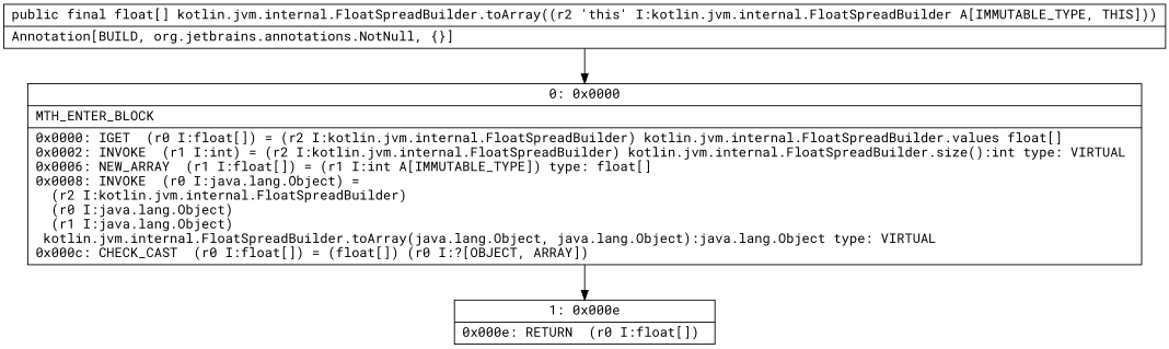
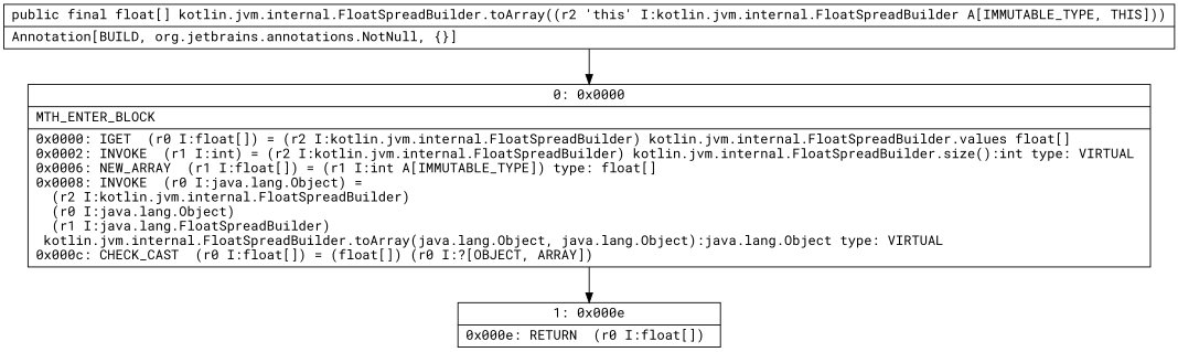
  digraph {
    fontname="Roboto Mono"
    node [shape=record fontname="Roboto Mono"]
    edge [fontname="Roboto Mono"]
-   n1 [label="{0\:\ 0x0000|MTH_ENTER_BLOCK\l|0x0000: IGET  (r0 I:float[]) = (r2 I:kotlin.jvm.internal.FloatSpreadBuilder) kotlin.jvm.internal.FloatSpreadBuilder.values float[] \l0x0002: INVOKE  (r1 I:int) = (r2 I:kotlin.jvm.internal.FloatSpreadBuilder) kotlin.jvm.internal.FloatSpreadBuilder.size():int type: VIRTUAL \l0x0006: NEW_ARRAY  (r1 I:float[]) = (r1 I:int A[IMMUTABLE_TYPE]) type: float[] \l0x0008: INVOKE  (r0 I:java.lang.Object) = \l  (r2 I:kotlin.jvm.internal.FloatSpreadBuilder)\l  (r0 I:java.lang.Object)\l  (r1 I:java.lang.Object)\l kotlin.jvm.internal.FloatSpreadBuilder.toArray(java.lang.Object, java.lang.Object):java.lang.Object type: VIRTUAL \l0x000c: CHECK_CAST  (r0 I:float[]) = (float[]) (r0 I:?[OBJECT, ARRAY]) \l}"]
+   n1 [label="{0\:\ 0x0000|MTH_ENTER_BLOCK\l|0x0000: IGET  (r0 I:float[]) = (r2 I:kotlin.jvm.internal.FloatSpreadBuilder) kotlin.jvm.internal.FloatSpreadBuilder.values float[] \l0x0002: INVOKE  (r1 I:int) = (r2 I:kotlin.jvm.internal.FloatSpreadBuilder) kotlin.jvm.internal.FloatSpreadBuilder.size():int type: VIRTUAL \l0x0006: NEW_ARRAY  (r1 I:float[]) = (r1 I:int A[IMMUTABLE_TYPE]) type: float[] \l0x0008: INVOKE  (r0 I:java.lang.Object) = \l  (r2 I:kotlin.jvm.internal.FloatSpreadBuilder)\l  (r0 I:java.lang.Object)\l  (r1 I:java.lang.FloatSpreadBuilder)\l kotlin.jvm.internal.FloatSpreadBuilder.toArray(java.lang.Object, java.lang.Object):java.lang.Object type: VIRTUAL \l0x000c: CHECK_CAST  (r0 I:float[]) = (float[]) (r0 I:?[OBJECT, ARRAY]) \l}"]
    n2 [label="{1\:\ 0x000e|0x000e: RETURN  (r0 I:float[]) \l}"]
    n3 [label="{public final float[] kotlin.jvm.internal.FloatSpreadBuilder.toArray((r2 'this' I:kotlin.jvm.internal.FloatSpreadBuilder A[IMMUTABLE_TYPE, THIS]))  | Annotation[BUILD, org.jetbrains.annotations.NotNull, \{\}]\l}"]
    n1 -> n2
    n3 -> n1
  }
